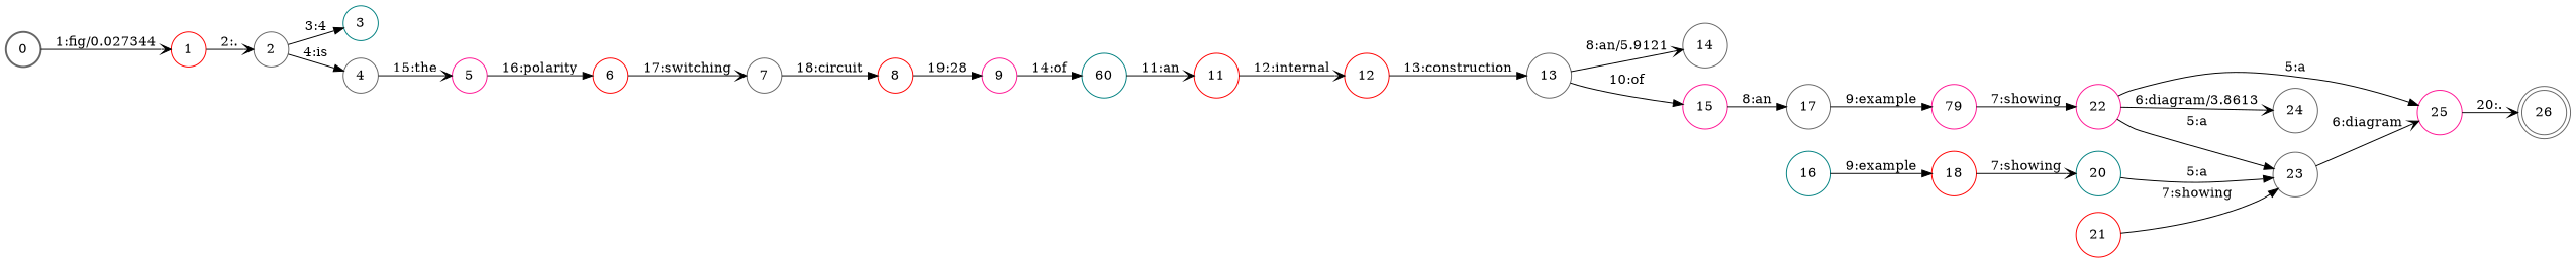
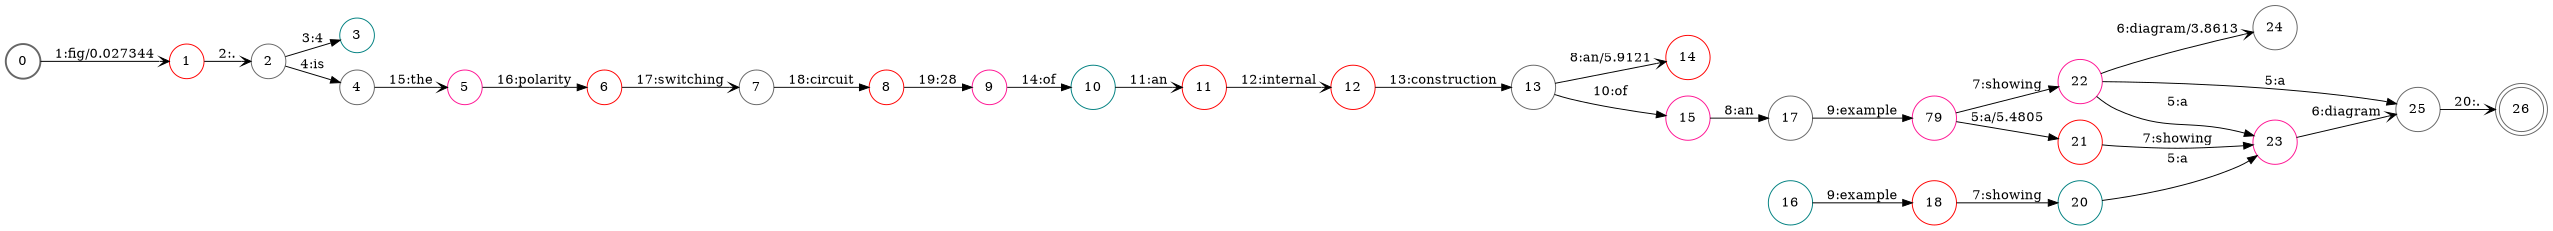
  digraph {
    nodesep=0.25
    rankdir=LR
    ranksep=0.4
    node [color=gray40 fontsize=14 shape=circle style=solid]
    edge [arrowhead=normal fontsize=14]
    n1 [label=0 style=bold]
    n2 [color=red label=1]
    n3 [label=2]
    n4 [color=teal label=3]
    n5 [label=4]
    n6 [color=deeppink label=5]
    n7 [color=red label=6]
    n8 [label=7]
    n9 [color=red label=8]
    n10 [color=deeppink label=9]
-   n11 [color=teal label=60]
+   n11 [color=teal label=10]
    n12 [color=red label=11]
    n13 [color=red label=12]
    n14 [label=13]
-   n15 [label=14]
+   n15 [color=red label=14]
    n16 [color=deeppink label=15]
    n17 [label=17]
    n18 [color=teal label=16]
    n19 [color=red label=18]
    n20 [color=deeppink label=79]
    n21 [color=teal label=20]
    n22 [color=red label=21]
    n23 [color=deeppink label=22]
-   n24 [label=23]
+   n24 [color=deeppink label=23]
    n25 [label=24]
-   n26 [color=deeppink label=25]
+   n26 [label=25]
    n27 [label=26 shape=doublecircle]
    n1 -> n2 [arrowhead=vee label="1:fig/0.027344"]
    n2 -> n3 [arrowhead=vee label="2:."]
    n3 -> n4 [label="3:4"]
    n3 -> n5 [label="4:is"]
    n5 -> n6 [arrowhead=vee label="15:the"]
    n6 -> n7 [label="16:polarity"]
    n7 -> n8 [arrowhead=vee label="17:switching"]
    n8 -> n9 [label="18:circuit"]
    n9 -> n10 [label="19:28"]
    n10 -> n11 [label="14:of"]
    n11 -> n12 [arrowhead=vee label="11:an"]
    n12 -> n13 [arrowhead=vee label="12:internal"]
    n13 -> n14 [label="13:construction"]
    n14 -> n15 [arrowhead=vee label="8:an/5.9121"]
    n14 -> n16 [label="10:of"]
    n16 -> n17 [label="8:an"]
    n17 -> n20 [label="9:example"]
    n18 -> n19 [label="9:example"]
-   n19 -> n21 [arrowhead=vee label="7:showing"]
+   n19 -> n21 [label="7:showing"]
+   n20 -> n22 [label="5:a/5.4805"]
    n20 -> n23 [label="7:showing"]
    n21 -> n24 [label="5:a"]
    n22 -> n24 [label="7:showing"]
    n23 -> n24 [label="5:a"]
    n23 -> n25 [arrowhead=vee label="6:diagram/3.8613"]
    n23 -> n26 [label="5:a"]
    n24 -> n26 [arrowhead=vee label="6:diagram"]
    n26 -> n27 [arrowhead=vee label="20:."]
  }
